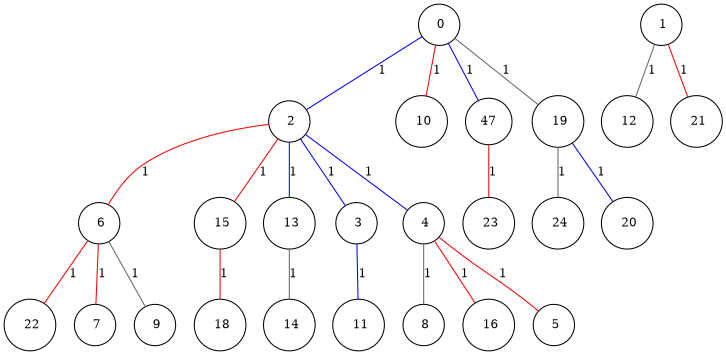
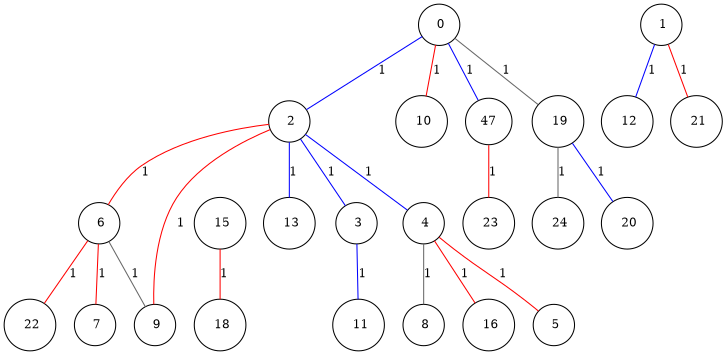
  graph {
    fixedsize="true;"
    node [color=black fontsize=12 hight=.12 shape=circle]
    edge [color=red fontsize=12]
    n1 [label=" 0" width=.12]
    n2 [label=" 2" width=.12]
    n3 [label=" 10" width=.12]
    n4 [label=47 width=.12]
    n5 [label=" 19" width=.12]
    n6 [label=" 1" width=.12]
    n7 [label=" 12" width=.12]
    n8 [label=" 21" width=.12]
    n9 [label=" 13" width=.12]
    n10 [label=" 3" width=.12]
    n11 [label=" 4" width=.12]
    n12 [label=" 6" width=.12]
    n13 [label=" 15" width=.12]
-   n14 [label=" 14" width=.12]
    n15 [label=" 23" width=.12]
    n16 [label=" 20" width=.12]
    n17 [label=" 24" width=.12]
    n18 [label=" 11" width=.12]
    n19 [label=" 5" width=.12]
    n20 [label=" 8" width=.12]
    n21 [label=" 16" width=.12]
    n22 [label=" 7" width=.12]
    n23 [label=" 9" width=.12]
    n24 [label=" 22" width=.12]
    n25 [label=" 18" width=.12]
    n1 -- n2 [color=blue label=1]
    n1 -- n3 [label=1]
    n1 -- n4 [color=blue label=1]
    n1 -- n5 [color=gray40 label=1]
    n2 -- n9 [color=blue label=1]
    n2 -- n10 [color=blue label=1]
    n2 -- n11 [color=blue label=1]
    n2 -- n12 [label=1]
-   n2 -- n13 [label=1]
+   n2 -- n23 [label=1]
    n4 -- n15 [label=1]
    n5 -- n16 [color=blue label=1]
    n5 -- n17 [color=gray40 label=1]
-   n6 -- n7 [color=gray40 label=1]
+   n6 -- n7 [color=blue label=1]
    n6 -- n8 [label=1]
-   n9 -- n14 [color=gray40 label=1]
    n10 -- n18 [color=blue label=1]
    n11 -- n19 [label=1]
    n11 -- n20 [color=gray40 label=1]
    n11 -- n21 [label=1]
    n12 -- n22 [label=1]
    n12 -- n23 [color=gray40 label=1]
    n12 -- n24 [label=1]
    n13 -- n25 [label=1]
  }
